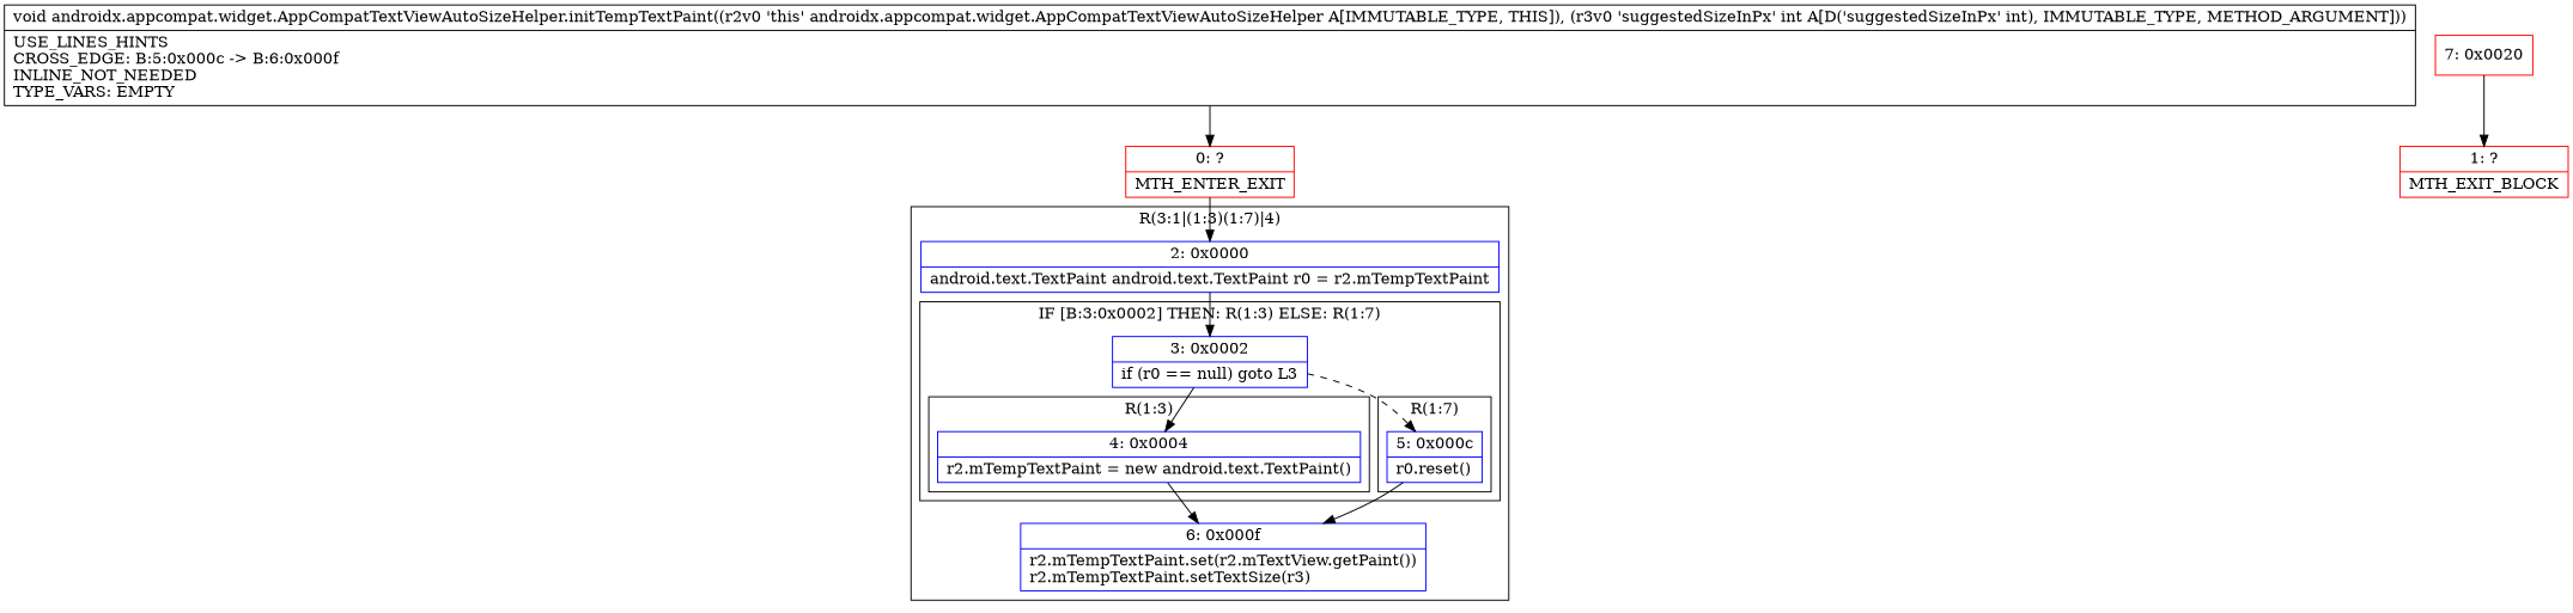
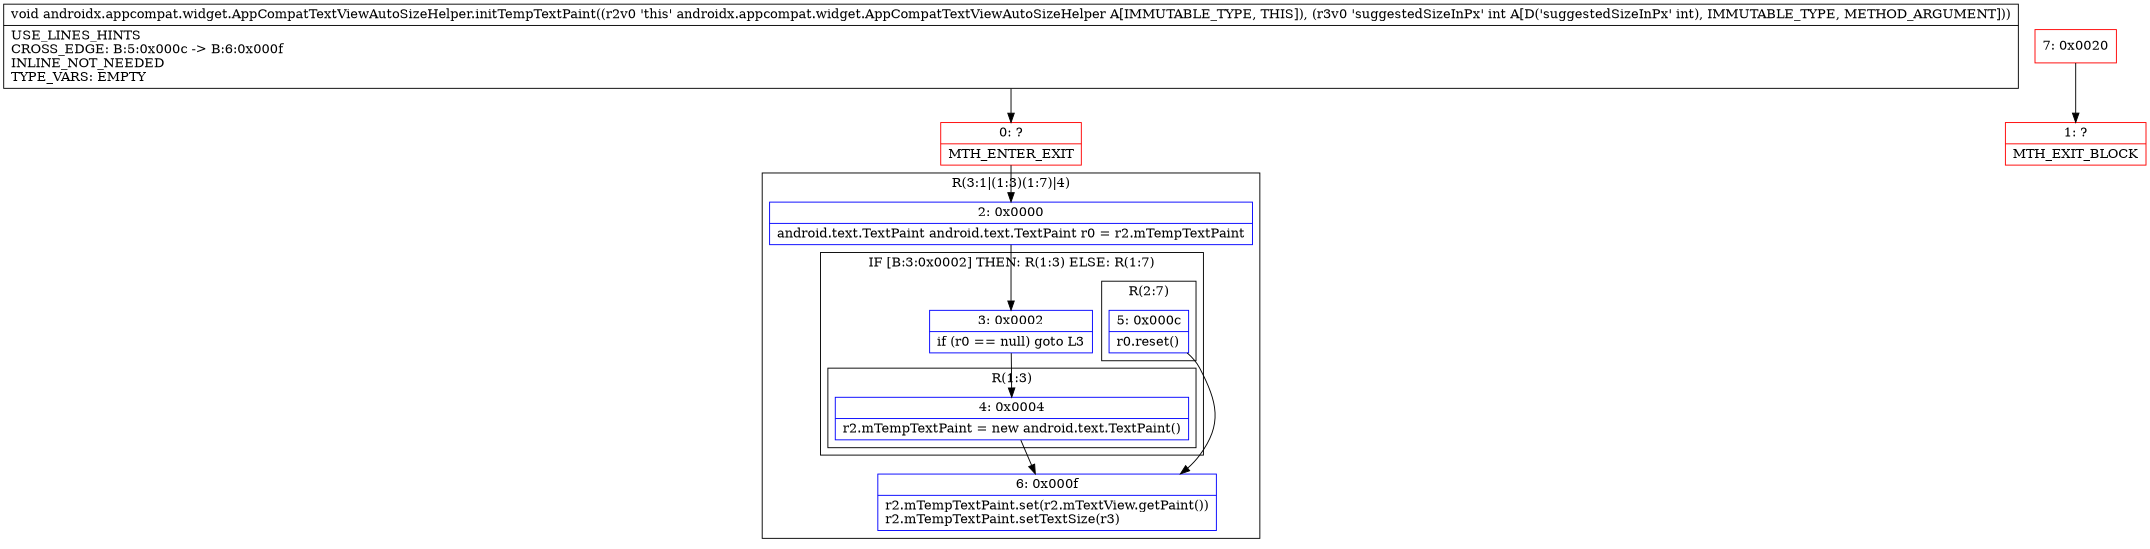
  digraph {
    node [color=blue shape=record]
    n1 [label="{4\:\ 0x0004|r2.mTempTextPaint = new android.text.TextPaint()\l}"]
    n2 [label="{5\:\ 0x000c|r0.reset()\l}"]
    n3 [label="{3\:\ 0x0002|if (r0 == null) goto L3\l}"]
    n4 [label="{2\:\ 0x0000|android.text.TextPaint android.text.TextPaint r0 = r2.mTempTextPaint\l}"]
    n5 [label="{6\:\ 0x000f|r2.mTempTextPaint.set(r2.mTextView.getPaint())\lr2.mTempTextPaint.setTextSize(r3)\l}"]
    n6 [color=red label="{7\:\ 0x0020}"]
    n7 [color=red label="{1\:\ ?|MTH_EXIT_BLOCK\l}"]
    n8 [color=red label="{0\:\ ?|MTH_ENTER_EXIT\l}"]
    n9 [label="{void androidx.appcompat.widget.AppCompatTextViewAutoSizeHelper.initTempTextPaint((r2v0 'this' androidx.appcompat.widget.AppCompatTextViewAutoSizeHelper A[IMMUTABLE_TYPE, THIS]), (r3v0 'suggestedSizeInPx' int A[D('suggestedSizeInPx' int), IMMUTABLE_TYPE, METHOD_ARGUMENT]))  | USE_LINES_HINTS\lCROSS_EDGE: B:5:0x000c \-\> B:6:0x000f\lINLINE_NOT_NEEDED\lTYPE_VARS: EMPTY\l}" color=""]
    subgraph cluster_1 {
      label="R(3:1|(1:3)(1:7)|4)"
      n4
      n5
      subgraph cluster_2 {
        label="IF [B:3:0x0002] THEN: R(1:3) ELSE: R(1:7)"
        n3
        subgraph cluster_3 {
          label="R(1:3)"
          n1
        }
        subgraph cluster_4 {
-         label="R(1:7)"
+         label="R(2:7)"
          n2
        }
      }
    }
    n1 -> n5
    n2 -> n5
    n3 -> n1
-   n3 -> n2 [style=dashed]
    n4 -> n3
    n6 -> n7
    n8 -> n4
    n9 -> n8
  }
